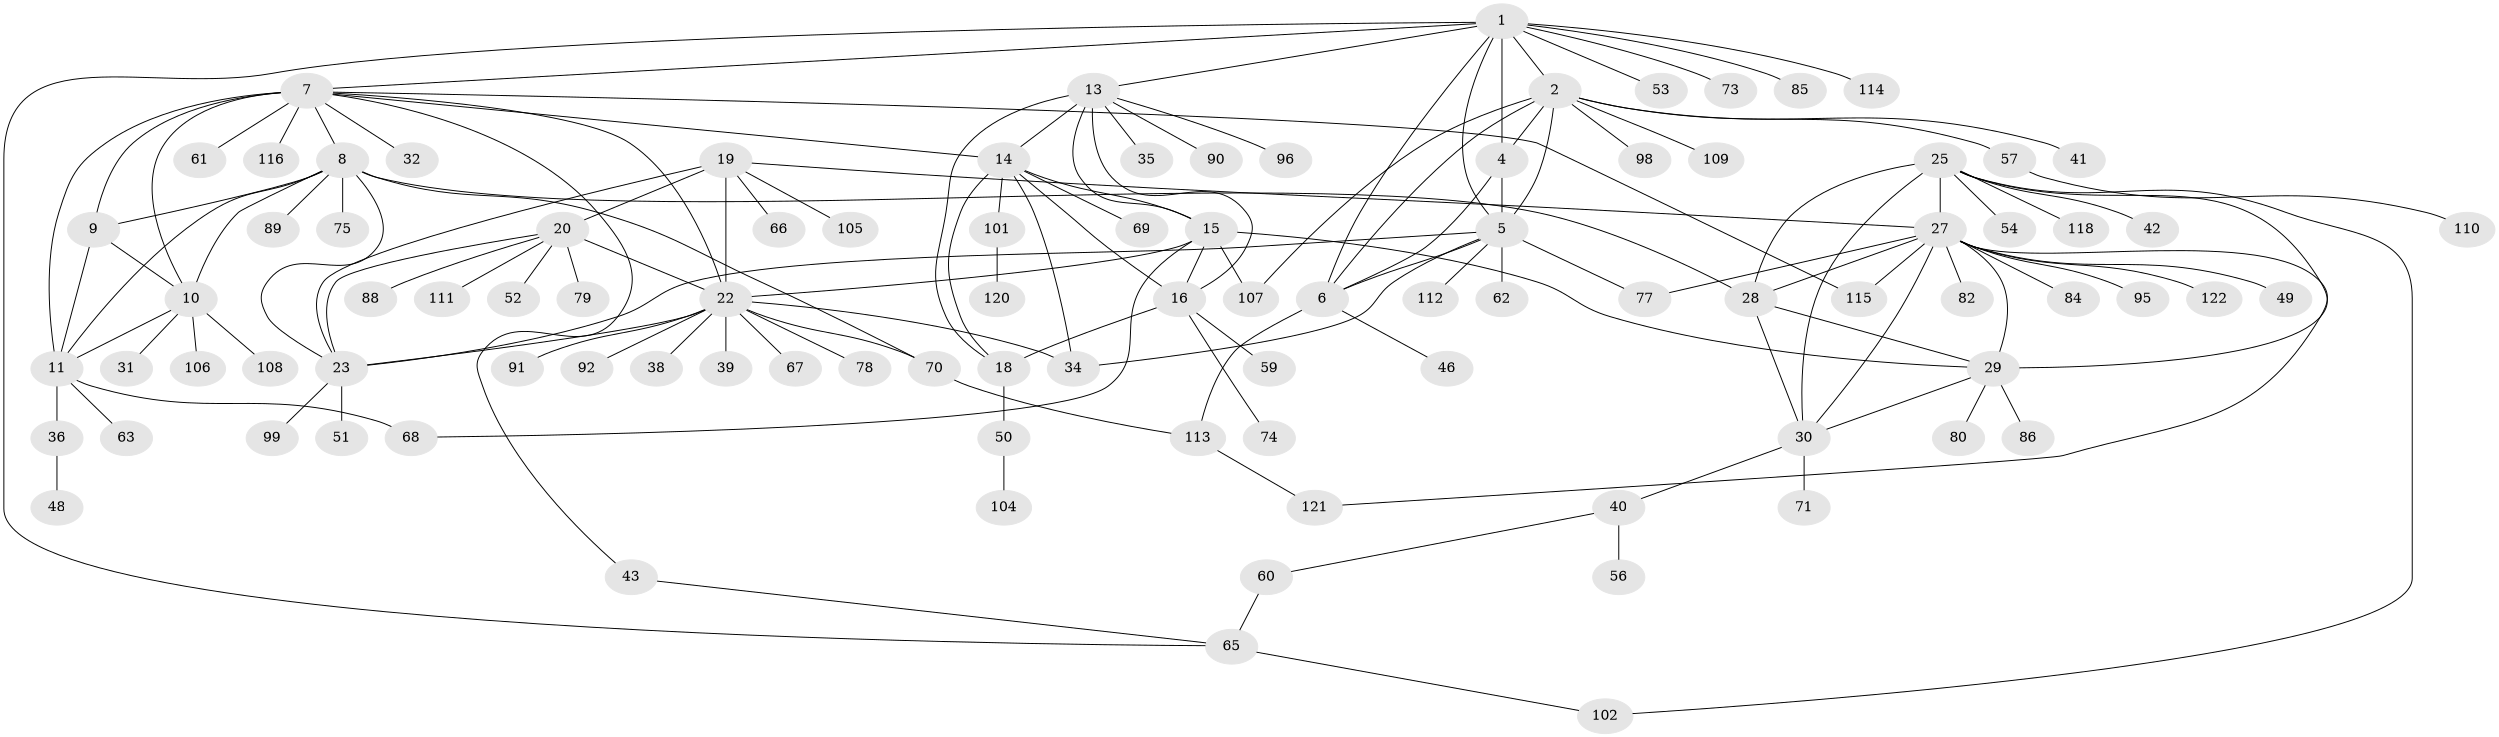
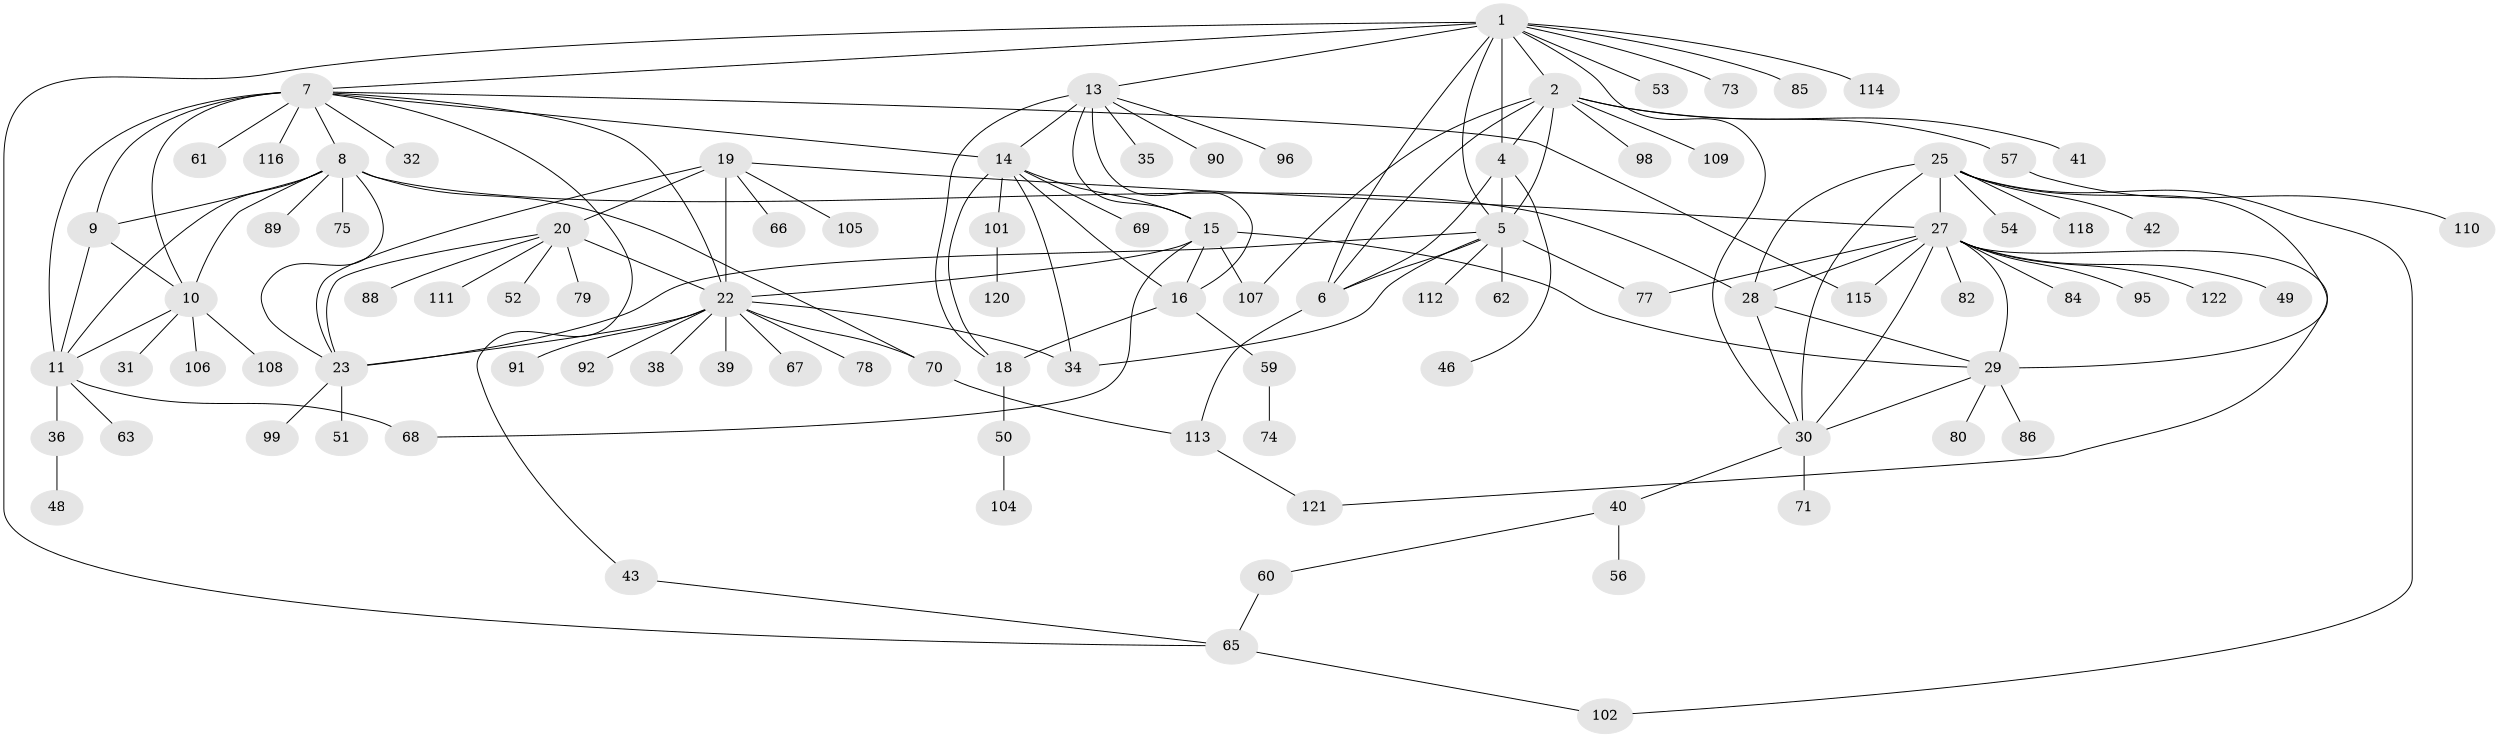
  graph {
    node [color=gray90 style=filled]
    1 [super="+3"]
    2 [super="+76"]
    4 [super="+64"]
    5 [super="+44"]
    6
    7 [super="+12"]
    13 [super="+87"]
    30 [super="+47"]
    53
    65 [super="+94"]
    73
    85
    114
    41
    57
    98
    107
    109
    46
    23
    34 [super="+93"]
    62
    77
    112
    113
    8 [super="+45"]
    9 [super="+33"]
    10 [super="+55"]
    11
    14
    22 [super="+24"]
    32 [super="+97"]
    43
    61
    115
    116
    15 [super="+17"]
    16 [super="+83"]
    18 [super="+103"]
    35
    90
    96 [super="+119"]
    40
    71
    102
    110
    51
    99
    121
    28 [super="+37"]
    70
    75
    89
    31
    106
    108
    36
    63 [super="+81"]
    68
    69
    101
    38
    39
    67
    78
    91
    92
    29 [super="+117"]
    48
    59
    74
    50
    120
    80
    86
    104
    19 [super="+72"]
    20 [super="+21"]
    27 [super="+100"]
    66
    105
    52
    79
    88
    111
    49
    82
    84
    95
    122
    25 [super="+26"]
    42
    54 [super="+58"]
    118
    56
    60
    1 -- 2 [weight=2]
    1 -- 4 [weight=2]
    1 -- 5 [weight=2]
    1 -- 6 [weight=2]
    1 -- 7
    1 -- 13
+   1 -- 30
    1 -- 53
    1 -- 65
    1 -- 73
    1 -- 85
    1 -- 114
    2 -- 4
    2 -- 5
    2 -- 6
    2 -- 41
    2 -- 57
    2 -- 98
    2 -- 107
    2 -- 109
    4 -- 5
    4 -- 6
-   6 -- 46
+   4 -- 46
    5 -- 6
    5 -- 23
    5 -- 34
    5 -- 62
    5 -- 77
    5 -- 112
    6 -- 113
    7 -- 8 [weight=2]
    7 -- 9 [weight=2]
    7 -- 10 [weight=2]
    7 -- 11 [weight=2]
    7 -- 14
    7 -- 22
    7 -- 32
    7 -- 43
    7 -- 61
    7 -- 115
    7 -- 116
    13 -- 14
    13 -- 15 [weight=2]
    13 -- 16
    13 -- 18
    13 -- 35
    13 -- 90
    13 -- 96
    30 -- 40
    30 -- 71
    65 -- 102
    57 -- 110
    23 -- 51
    23 -- 99
    113 -- 121
    8 -- 23
    8 -- 9
    8 -- 10
    8 -- 11
    8 -- 28
    8 -- 70
    8 -- 75
    8 -- 89
    9 -- 10
    9 -- 11
    10 -- 11
    10 -- 31
    10 -- 106
    10 -- 108
    11 -- 36
    11 -- 63
    11 -- 68
    14 -- 34
    14 -- 15 [weight=2]
    14 -- 16
    14 -- 18
    14 -- 69
    14 -- 101
    22 -- 23 [weight=2]
    22 -- 34
    22 -- 70
    22 -- 38
    22 -- 39
    22 -- 67
    22 -- 78
    22 -- 91
    22 -- 92
    43 -- 65
    15 -- 107
    15 -- 22
    15 -- 16 [weight=2]
    15 -- 68
    15 -- 29
    16 -- 18
    16 -- 59
-   16 -- 74
+   59 -- 74
    18 -- 50
    40 -- 56
    40 -- 60
    28 -- 30
    28 -- 29
    70 -- 113
    36 -- 48
    101 -- 120
    29 -- 30
    29 -- 80
    29 -- 86
    50 -- 104
    19 -- 23
    19 -- 22 [weight=2]
    19 -- 20 [weight=2]
    19 -- 27
    19 -- 66
    19 -- 105
    20 -- 23 [weight=2]
    20 -- 22 [weight=4]
    20 -- 52
    20 -- 79
    20 -- 88
    20 -- 111
    27 -- 30
    27 -- 77
    27 -- 115
    27 -- 121
    27 -- 28
    27 -- 29
    27 -- 49
    27 -- 82
    27 -- 84
    27 -- 95
    27 -- 122
    25 -- 30 [weight=2]
    25 -- 102
    25 -- 28 [weight=2]
    25 -- 29 [weight=2]
    25 -- 27 [weight=2]
    25 -- 42
    25 -- 54
    25 -- 118
    60 -- 65
  }
